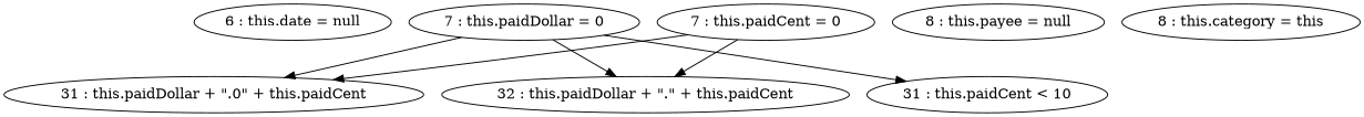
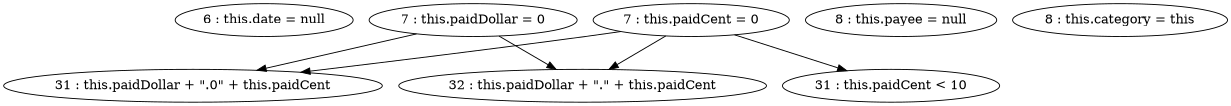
  digraph {
    "6 : this.date = null"
    "7 : this.paidDollar = 0"
    "31 : this.paidDollar + \".0\" + this.paidCent"
    "32 : this.paidDollar + \".\" + this.paidCent"
    "7 : this.paidCent = 0"
    "31 : this.paidCent < 10"
    "8 : this.payee = null"
    n8 [label="8 : this.category = this"]
    "7 : this.paidDollar = 0" -> "31 : this.paidDollar + \".0\" + this.paidCent"
    "7 : this.paidDollar = 0" -> "32 : this.paidDollar + \".\" + this.paidCent"
    "7 : this.paidCent = 0" -> "31 : this.paidDollar + \".0\" + this.paidCent"
    "7 : this.paidCent = 0" -> "32 : this.paidDollar + \".\" + this.paidCent"
-   "7 : this.paidDollar = 0" -> "31 : this.paidCent < 10"
+   "7 : this.paidCent = 0" -> "31 : this.paidCent < 10"
  }
